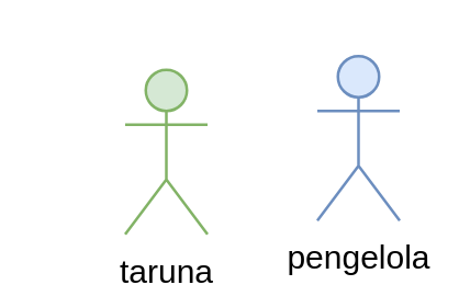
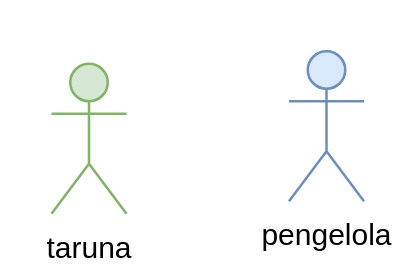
  <mxCell id="0" />
  <mxCell id="1" parent="0" />
  <mxCell id="2" value="pengelola" style="shape=umlActor;verticalLabelPosition=bottom;verticalAlign=top;html=1;outlineConnect=0;fillColor=#dae8fc;strokeColor=#6c8ebf;" vertex="1" parent="1"><mxGeometry x="115" y="20" width="30" height="60" as="geometry" /></mxCell>
- <mxCell id="3" value="taruna" style="shape=umlActor;verticalLabelPosition=bottom;verticalAlign=top;html=1;outlineConnect=0;fillColor=#d5e8d4;strokeColor=#82b366;" vertex="1" parent="1"><mxGeometry x="45" y="25" width="30" height="60" as="geometry" /></mxCell>
+ <mxCell id="3" value="taruna" style="shape=umlActor;verticalLabelPosition=bottom;verticalAlign=top;html=1;outlineConnect=0;fillColor=#d5e8d4;strokeColor=#82b366;" vertex="1" parent="1"><mxGeometry x="20" y="25" width="30" height="60" as="geometry" /></mxCell>
